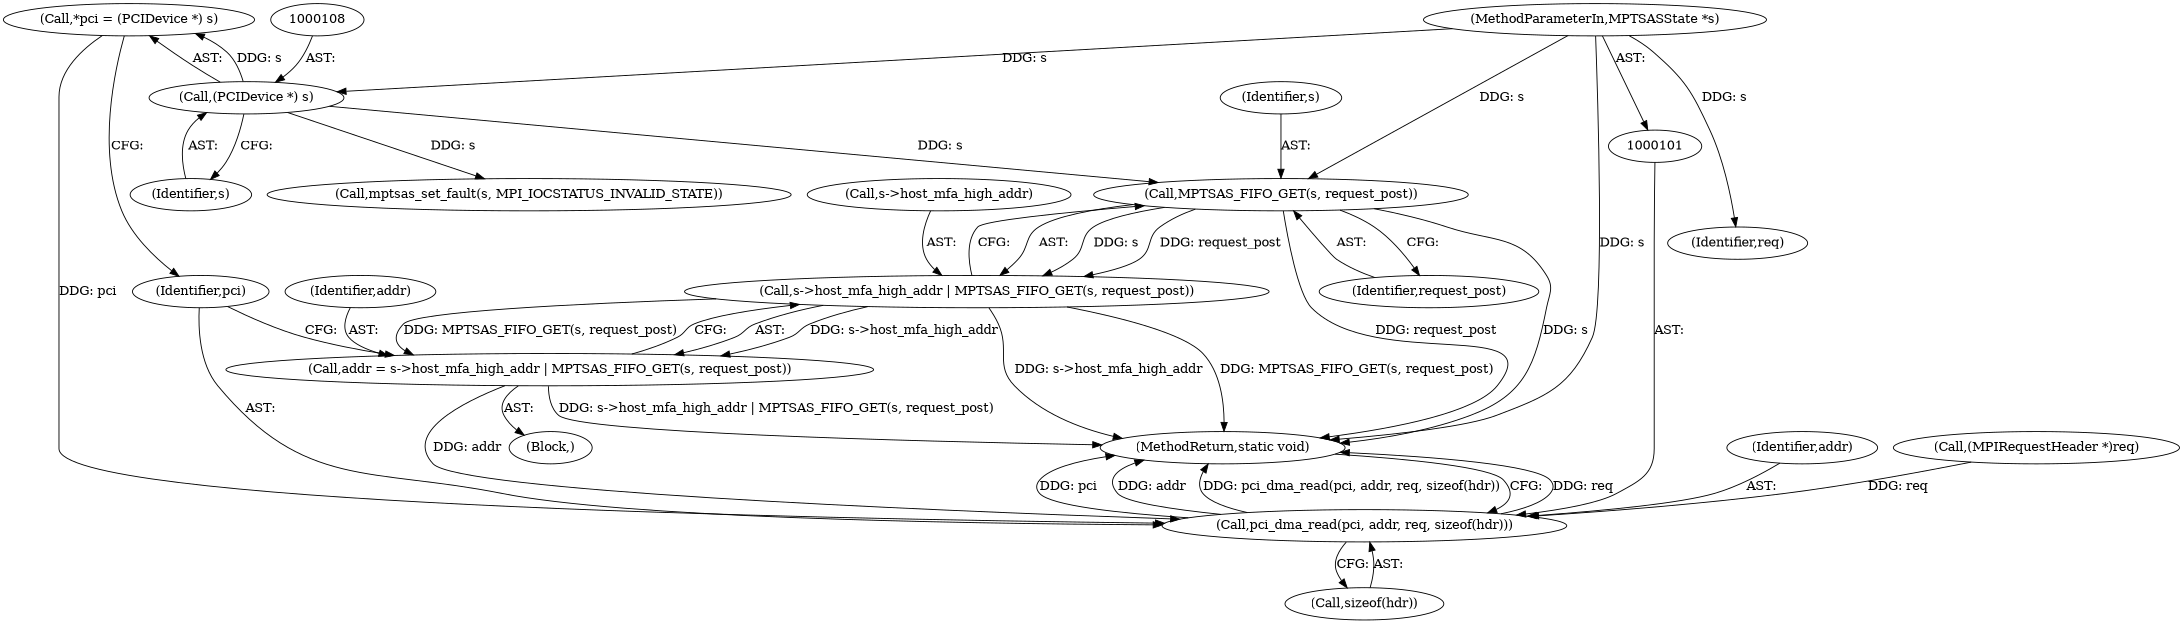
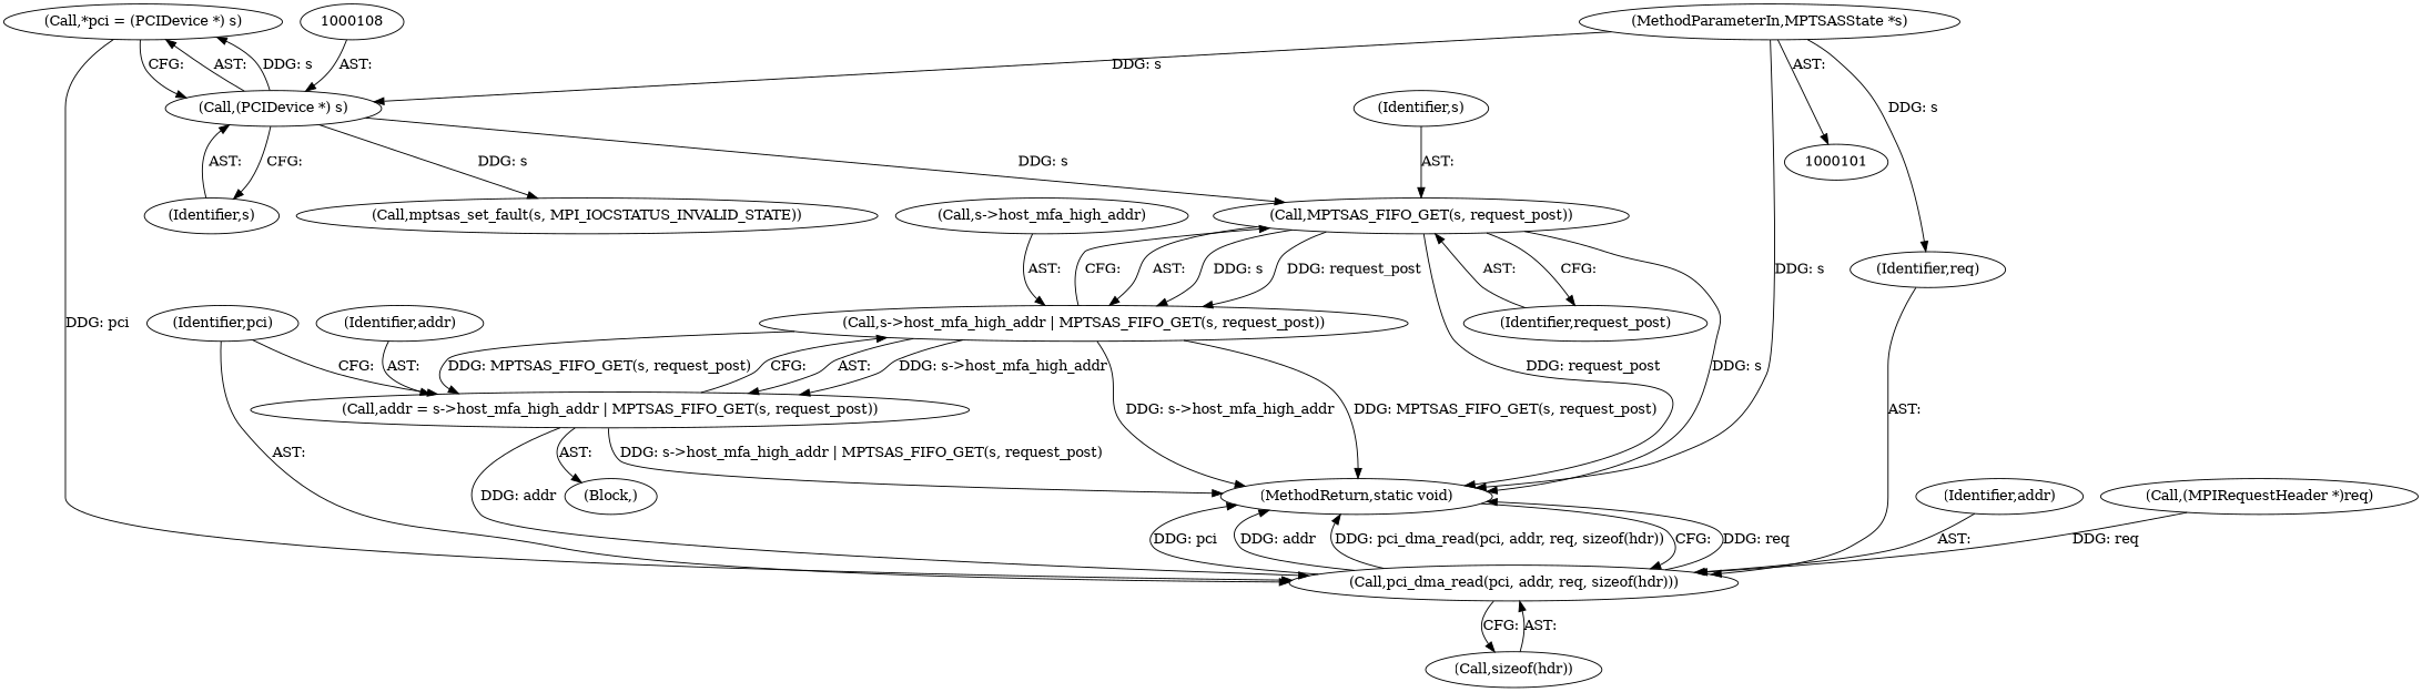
  digraph {
    n1 [label="(Call,MPTSAS_FIFO_GET(s, request_post))"]
    n2 [label="(Call,s->host_mfa_high_addr | MPTSAS_FIFO_GET(s, request_post))"]
    n3 [label="(Identifier,request_post)"]
    n4 [label="(MethodReturn,static void)"]
    n5 [label="(Call,addr = s->host_mfa_high_addr | MPTSAS_FIFO_GET(s, request_post))"]
    n6 [label="(Call,pci_dma_read(pci, addr, req, sizeof(hdr)))"]
    n7 [label="(Call,(PCIDevice *) s)"]
    n8 [label="(Identifier,s)"]
    n9 [label="(Call,*pci = (PCIDevice *) s)"]
    n10 [label="(Call,mptsas_set_fault(s, MPI_IOCSTATUS_INVALID_STATE))"]
    n11 [label="(MethodParameterIn,MPTSASState *s)"]
    1000101
    n13 [label="(Identifier,req)"]
    n14 [label="(Block,)"]
    n15 [label="(Call,sizeof(hdr))"]
    n16 [label="(Identifier,pci)"]
    n17 [label="(Identifier,addr)"]
    n18 [label="(Identifier,s)"]
    n19 [label="(Identifier,addr)"]
    n20 [label="(Call,(MPIRequestHeader *)req)"]
    n21 [label="(Call,s->host_mfa_high_addr)"]
    1000108
    n1 -> n2 [label="AST: "]
    n1 -> n2 [label="DDG: s"]
    n1 -> n2 [label="DDG: request_post"]
    n1 -> n3 [label="CFG: "]
    n1 -> n4 [label="DDG: request_post"]
    n1 -> n4 [label="DDG: s"]
    n2 -> n1 [label="CFG: "]
    n2 -> n4 [label="DDG: s->host_mfa_high_addr"]
    n2 -> n4 [label="DDG: MPTSAS_FIFO_GET(s, request_post)"]
    n2 -> n5 [label="AST: "]
    n2 -> n5 [label="DDG: s->host_mfa_high_addr"]
    n2 -> n5 [label="DDG: MPTSAS_FIFO_GET(s, request_post)"]
    n3 -> n1 [label="AST: "]
    n4 -> n6 [label="CFG: "]
    n5 -> n2 [label="CFG: "]
    n5 -> n4 [label="DDG: s->host_mfa_high_addr | MPTSAS_FIFO_GET(s, request_post)"]
    n5 -> n6 [label="DDG: addr"]
    n5 -> n14 [label="AST: "]
    n6 -> n4 [label="DDG: req"]
    n6 -> n4 [label="DDG: pci"]
    n6 -> n4 [label="DDG: addr"]
    n6 -> n4 [label="DDG: pci_dma_read(pci, addr, req, sizeof(hdr))"]
    n6 -> n15 [label="CFG: "]
    n7 -> n1 [label="DDG: s"]
    n7 -> n8 [label="CFG: "]
    n7 -> n9 [label="AST: "]
    n7 -> n9 [label="DDG: s"]
    n7 -> n10 [label="DDG: s"]
    n8 -> n7 [label="AST: "]
    n9 -> n6 [label="DDG: pci"]
-   n9 -> n16 [label="CFG: "]
-   n11 -> n1 [label="DDG: s"]
+   n9 -> n7 [label="CFG: "]
    n11 -> n4 [label="DDG: s"]
    n11 -> n7 [label="DDG: s"]
    n11 -> 1000101 [label="AST: "]
    n11 -> n13 [label="DDG: s"]
-   1000101 -> n6 [label="AST: "]
+   n13 -> n6 [label="AST: "]
    n15 -> n6 [label="AST: "]
    n16 -> n5 [label="CFG: "]
    n16 -> n6 [label="AST: "]
    n17 -> n5 [label="AST: "]
    n18 -> n1 [label="AST: "]
    n19 -> n6 [label="AST: "]
    n20 -> n6 [label="DDG: req"]
    n21 -> n2 [label="AST: "]
    1000108 -> n7 [label="AST: "]
  }
